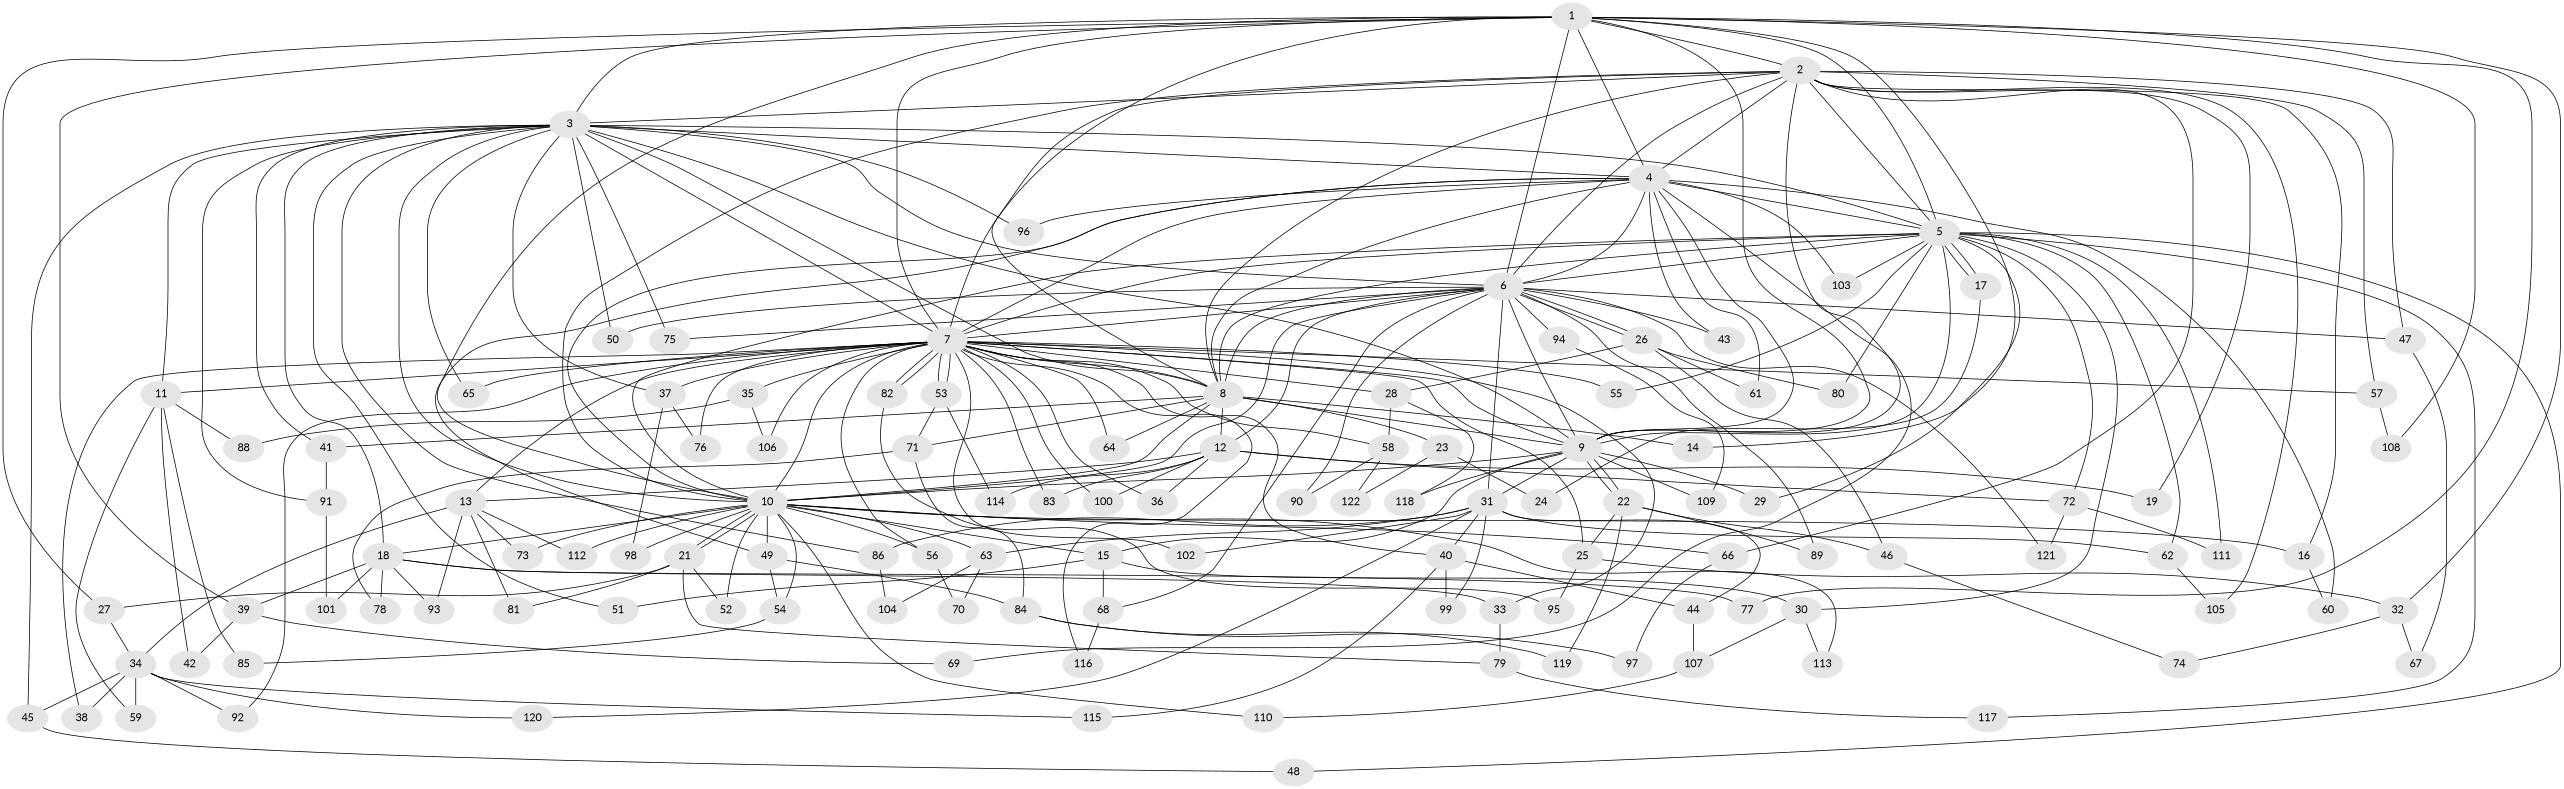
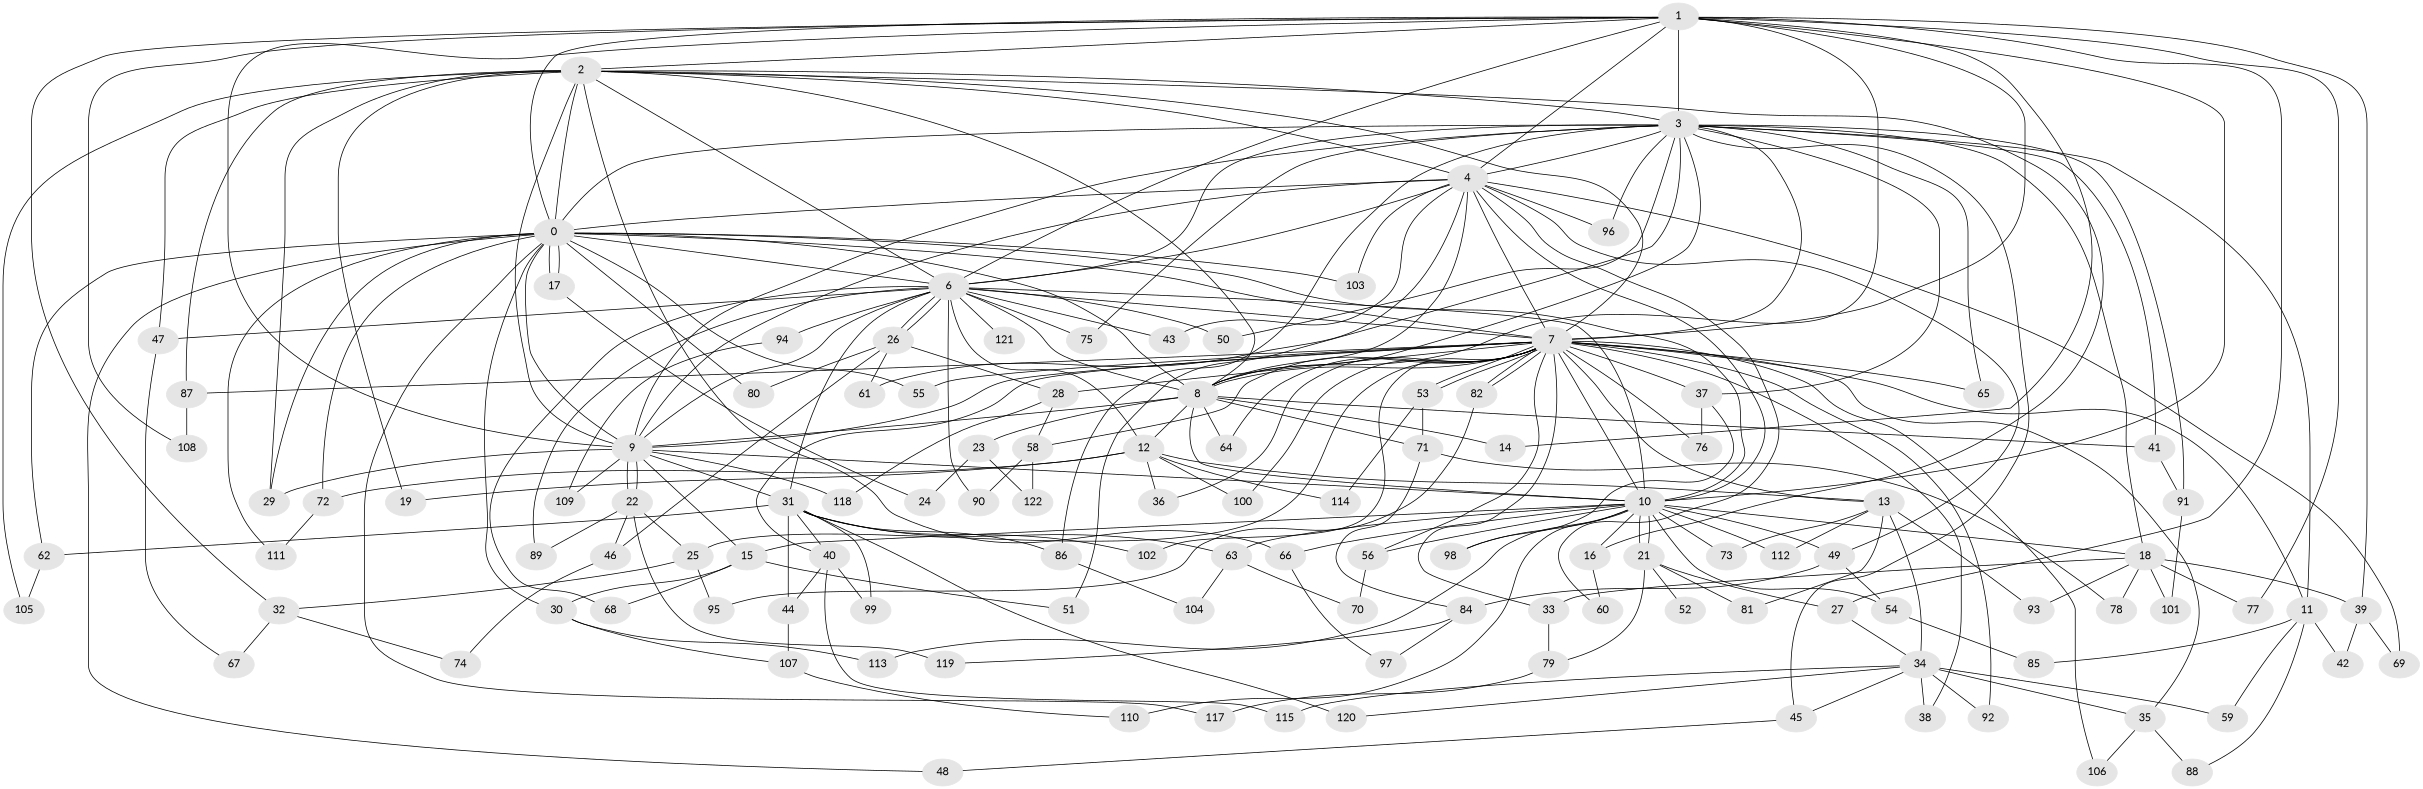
  graph {
    fontname=Lato
    node [color=gray90 fontname=Lato style=filled]
    edge [fontname=Lato]
    1
    2
    3
    4
-   5
+   5 [label=0]
    6
    7
    8
    9
    10
    14
    27
    32
    39
    77
    108
    16
    19
    47
    66
-   87 [label=57]
+   87
    105
    11
    18
    37
    41
    45
    50
    51
    65
    75
    86
    91
    96
    43
    49
    60
    61
    69
    103
    17
    29
    30
    48
    55
    62
    72
    80
    111
    117
    12
    26
    31
    68
    89
    90
    94
    121
    13
    25
    28
    33
    35
    36
    38
    40
    53
    56
    58
    64
    76
    82
-   83
    92
    100
    102
    106
-   116
    23
    71
    15
    22
    109
    118
    21
    52
    54
    63
    73
    98
    110
    112
    113
    34
    67
    74
    42
    97
    59
    85
    88
    93
    78
    101
    104
    84
    24
    107
    114
    46
    44
    99
    120
    81
    95
    79
    115
    70
    122
    119
    1 -- 2
    1 -- 3
    1 -- 4
    1 -- 5
    1 -- 6
    1 -- 7
    1 -- 8
    1 -- 9
    1 -- 10
    1 -- 14
    1 -- 27
    1 -- 32
    1 -- 39
    1 -- 77
    1 -- 108
    2 -- 3
    2 -- 4
    2 -- 5
    2 -- 6
    2 -- 7
    2 -- 8
    2 -- 9
-   2 -- 10
+   2 -- 29
    2 -- 16
    2 -- 19
    2 -- 47
    2 -- 66
    2 -- 87
    2 -- 105
    3 -- 4
    3 -- 5
    3 -- 6
    3 -- 7
    3 -- 8
    3 -- 9
-   3 -- 10
    3 -- 11
    3 -- 18
    3 -- 37
    3 -- 41
    3 -- 45
    3 -- 50
    3 -- 51
    3 -- 65
    3 -- 75
    3 -- 86
    3 -- 91
    3 -- 96
    4 -- 5
    4 -- 6
    4 -- 7
    4 -- 8
    4 -- 9
    4 -- 10
    4 -- 96
    4 -- 43
    4 -- 49
    4 -- 60
    4 -- 61
    4 -- 69
    4 -- 103
    5 -- 6
    5 -- 7
    5 -- 8
    5 -- 9
    5 -- 10
    5 -- 103
    5 -- 17
    5 -- 17
    5 -- 29
    5 -- 30
    5 -- 48
    5 -- 55
    5 -- 62
    5 -- 72
    5 -- 80
    5 -- 111
    5 -- 117
    6 -- 7
    6 -- 8
    6 -- 9
    6 -- 10
    6 -- 47
    6 -- 50
    6 -- 75
    6 -- 43
    6 -- 12
    6 -- 26
    6 -- 26
    6 -- 31
    6 -- 68
    6 -- 89
    6 -- 90
    6 -- 94
    6 -- 121
    7 -- 8
    7 -- 9
    7 -- 10
    7 -- 87
    7 -- 11
    7 -- 37
    7 -- 65
    7 -- 55
    7 -- 13
    7 -- 25
    7 -- 28
    7 -- 33
    7 -- 35
    7 -- 36
    7 -- 38
    7 -- 40
    7 -- 53
    7 -- 53
    7 -- 56
    7 -- 58
    7 -- 64
    7 -- 76
    7 -- 82
    7 -- 82
-   7 -- 83
    7 -- 92
    7 -- 100
    7 -- 102
    7 -- 106
-   7 -- 116
    8 -- 9
    8 -- 10
    8 -- 14
    8 -- 41
    8 -- 12
    8 -- 64
    8 -- 23
    8 -- 71
    9 -- 10
    9 -- 29
    9 -- 31
    9 -- 15
    9 -- 22
    9 -- 22
    9 -- 109
    9 -- 118
    10 -- 16
    10 -- 66
    10 -- 18
    10 -- 49
    10 -- 56
    10 -- 15
    10 -- 21
    10 -- 21
-   10 -- 52
    10 -- 54
    10 -- 63
    10 -- 73
    10 -- 98
    10 -- 110
    10 -- 112
    10 -- 113
    27 -- 34
    32 -- 67
    32 -- 74
    39 -- 69
    39 -- 42
    16 -- 60
    47 -- 67
    66 -- 97
    87 -- 108
    11 -- 42
    11 -- 59
    11 -- 85
    11 -- 88
    18 -- 39
    18 -- 77
    18 -- 33
    18 -- 93
    18 -- 78
    18 -- 101
    37 -- 76
    37 -- 98
    41 -- 91
    45 -- 48
    86 -- 104
    91 -- 101
    49 -- 54
    49 -- 84
    17 -- 24
    30 -- 113
    30 -- 107
    62 -- 105
    72 -- 111
-   72 -- 121
    12 -- 19
    12 -- 72
    12 -- 13
    12 -- 36
-   12 -- 83
    12 -- 100
    12 -- 114
    26 -- 61
    26 -- 80
    26 -- 28
    26 -- 46
    31 -- 86
    31 -- 62
    31 -- 40
    31 -- 102
    31 -- 63
    31 -- 44
    31 -- 99
    31 -- 120
-   68 -- 116
    94 -- 109
    13 -- 73
    13 -- 112
    13 -- 34
    13 -- 93
    13 -- 81
    25 -- 32
    25 -- 95
    28 -- 58
    28 -- 118
    33 -- 79
    35 -- 106
    35 -- 88
    40 -- 44
    40 -- 99
    40 -- 115
    53 -- 71
    53 -- 114
    56 -- 70
    58 -- 90
    58 -- 122
    82 -- 95
    23 -- 24
    23 -- 122
    71 -- 78
    71 -- 84
    15 -- 51
    15 -- 30
    15 -- 68
    22 -- 89
    22 -- 25
    22 -- 46
    22 -- 119
    21 -- 27
    21 -- 52
    21 -- 81
    21 -- 79
    54 -- 85
    63 -- 104
    63 -- 70
    34 -- 45
+   34 -- 35
    34 -- 38
    34 -- 92
    34 -- 59
    34 -- 120
    34 -- 115
    84 -- 97
    84 -- 119
    107 -- 110
    46 -- 74
    44 -- 107
    79 -- 117
  }
